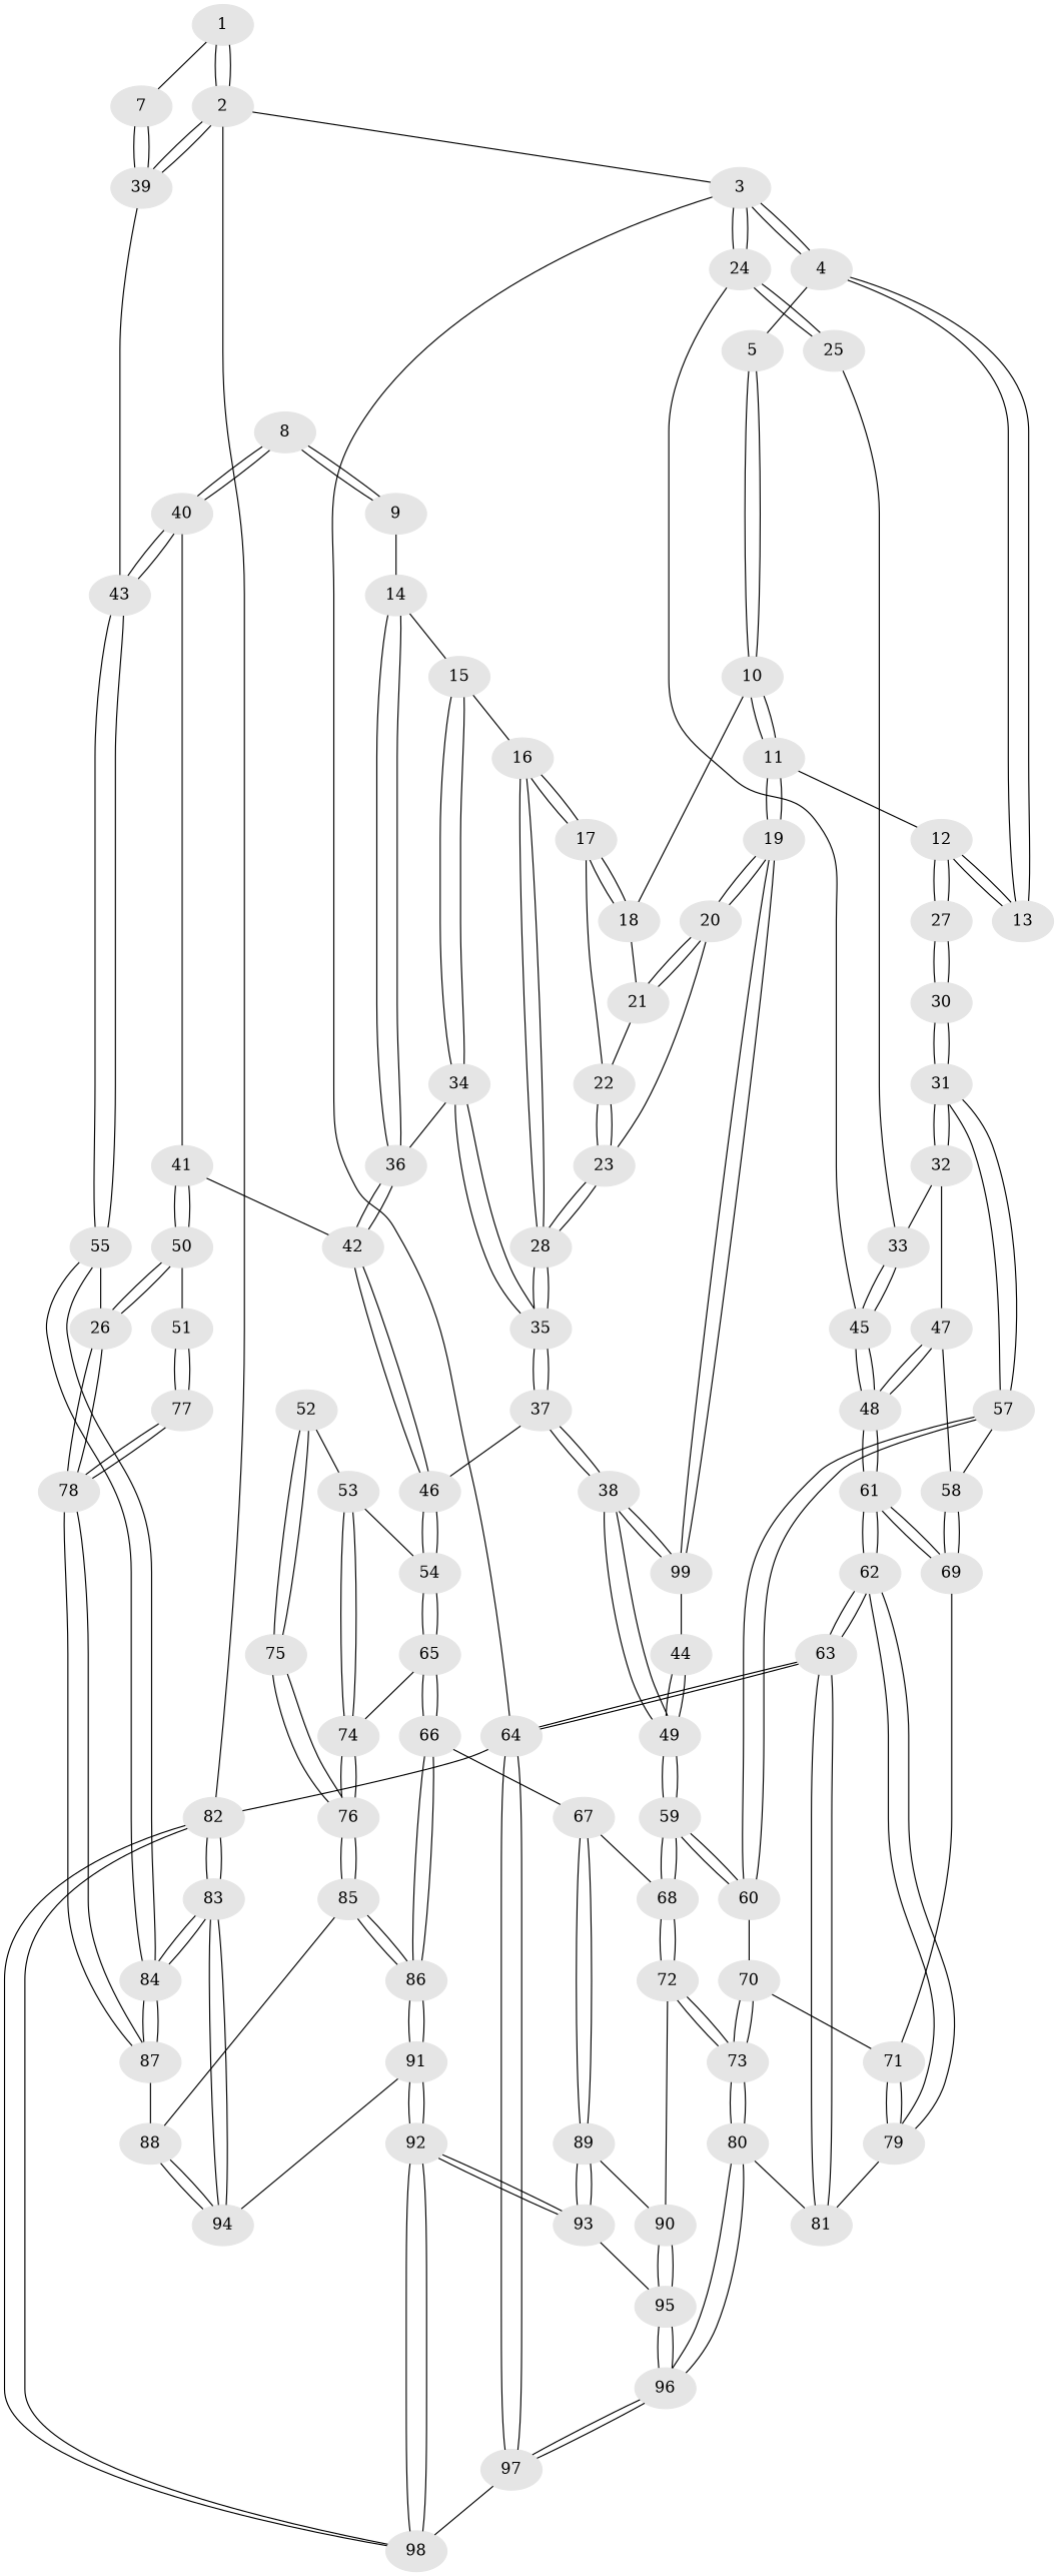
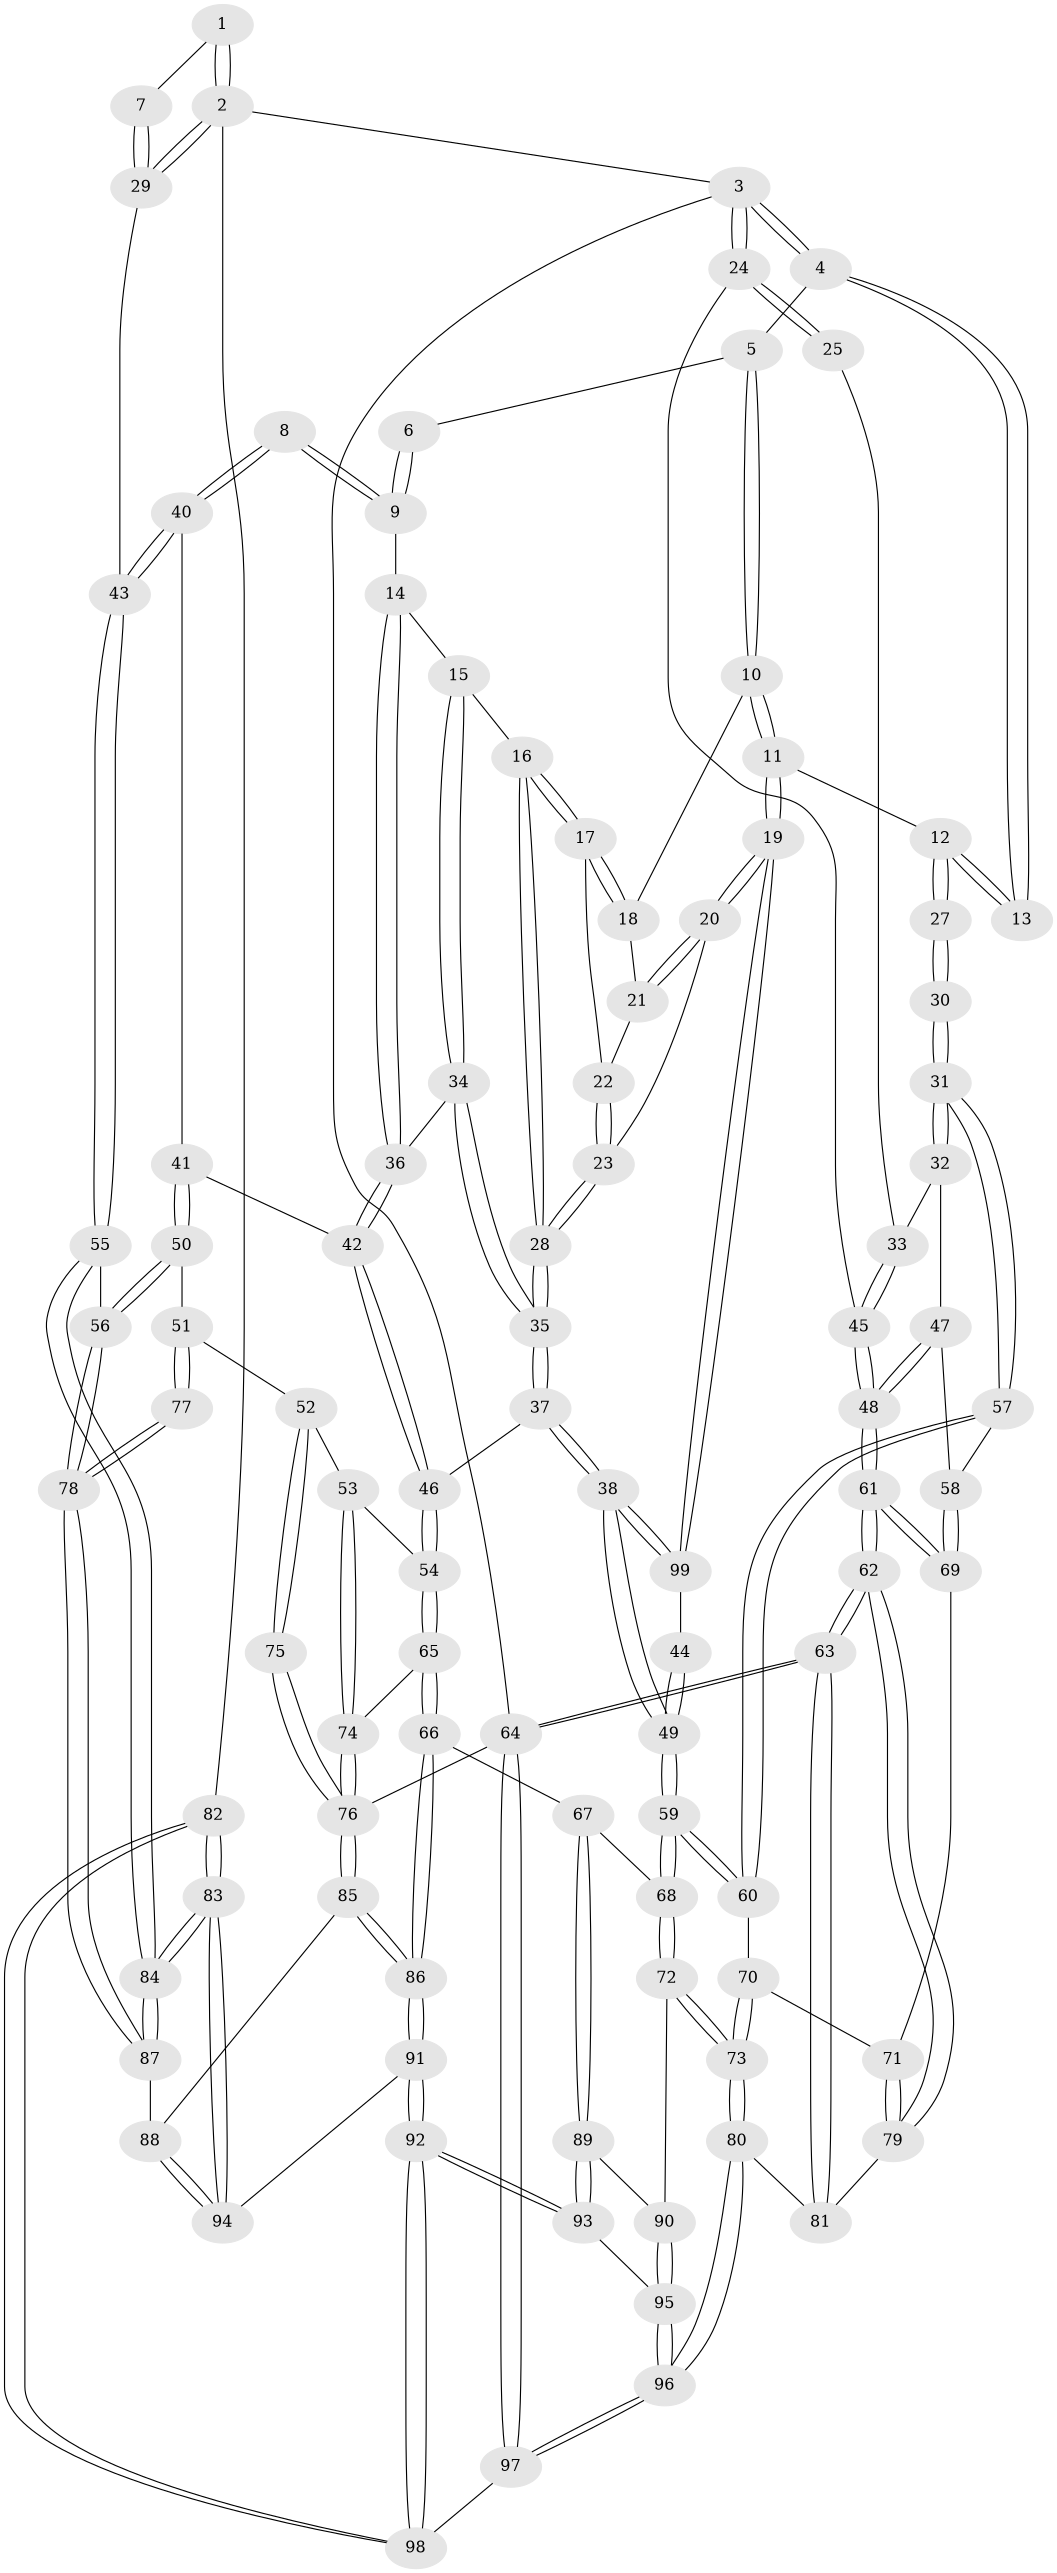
  graph {
    node [color=gray90 style=filled]
    1
    2
    7
    3
-   29 [label=39]
+   29
    82
    4
    24
    64
    43
    83
    98
    5
    13
    25
    45
    97
+   6
    10
    9
    11
    18
    14
    8
    40
    41
    15
    36
    12
    19
    21
    27
    20
    n34 [label=99]
    30
    16
    34
    42
    17
    28
    35
    22
    23
    44
    33
    48
    31
    37
    55
    32
    57
    49
    47
    58
    60
    38
    46
    54
    59
    50
    51
-   56 [label=26]
+   56
    84
    61
    65
    69
    62
    68
    52
    77
    78
    53
    75
    74
    76
    66
    87
    70
    71
    72
    73
    63
    79
    81
    67
    86
    89
    91
    90
    93
    80
    95
    96
    85
    88
    94
    92
    1 -- 2
    1 -- 2
    1 -- 7
    2 -- 3
    2 -- 29
    2 -- 29
    2 -- 82
    7 -- 29
    7 -- 29
    3 -- 4
    3 -- 4
    3 -- 24
    3 -- 24
    3 -- 64
    29 -- 43
    82 -- 83
    82 -- 83
    82 -- 98
    82 -- 98
    4 -- 5
    4 -- 13
    4 -- 13
    24 -- 25
    24 -- 25
    24 -- 45
-   64 -- 82
+   64 -- 76
    64 -- 97
    64 -- 97
    43 -- 55
    43 -- 55
    83 -- 84
    83 -- 84
    83 -- 94
    83 -- 94
+   5 -- 6
    5 -- 10
    5 -- 10
    25 -- 33
    45 -- 48
    45 -- 48
    97 -- 98
+   6 -- 9
+   6 -- 9
    10 -- 11
    10 -- 11
    10 -- 18
    9 -- 14
    11 -- 12
    11 -- 19
    11 -- 19
    18 -- 21
    14 -- 15
    14 -- 36
    14 -- 36
    8 -- 9
    8 -- 9
    8 -- 40
    8 -- 40
    40 -- 43
    40 -- 43
    40 -- 41
    41 -- 42
    41 -- 50
    41 -- 50
    15 -- 16
    15 -- 34
    15 -- 34
    36 -- 42
    36 -- 42
    12 -- 13
    12 -- 13
    12 -- 27
    12 -- 27
    19 -- 20
    19 -- 20
    19 -- n34
    19 -- n34
    21 -- 22
    27 -- 30
    27 -- 30
    20 -- 21
    20 -- 21
    20 -- 23
    n34 -- 44
    30 -- 31
    30 -- 31
    16 -- 17
    16 -- 17
    16 -- 28
    16 -- 28
    34 -- 36
    34 -- 35
    34 -- 35
    42 -- 46
    42 -- 46
    17 -- 18
    17 -- 18
    17 -- 22
    28 -- 35
    28 -- 35
    35 -- 37
    35 -- 37
    22 -- 23
    22 -- 23
    23 -- 28
    23 -- 28
    44 -- 49
    44 -- 49
    33 -- 45
    33 -- 45
    48 -- 61
    48 -- 61
    31 -- 32
    31 -- 32
    31 -- 57
    31 -- 57
    37 -- 38
    37 -- 38
    37 -- 46
    55 -- 56
    55 -- 84
    55 -- 84
    32 -- 33
    32 -- 47
    57 -- 58
    57 -- 60
    57 -- 60
    49 -- 59
    49 -- 59
    47 -- 48
    47 -- 48
    47 -- 58
    58 -- 69
    58 -- 69
    60 -- 70
    38 -- n34
    38 -- n34
    38 -- 49
    38 -- 49
    46 -- 54
    46 -- 54
    54 -- 65
    54 -- 65
    59 -- 60
    59 -- 60
    59 -- 68
    59 -- 68
    50 -- 51
    50 -- 56
    50 -- 56
+   51 -- 52
    51 -- 77
    51 -- 77
    56 -- 78
    56 -- 78
    84 -- 87
    84 -- 87
    61 -- 69
    61 -- 69
    61 -- 62
    61 -- 62
    65 -- 74
    65 -- 66
    65 -- 66
    69 -- 71
    62 -- 63
    62 -- 63
    62 -- 79
    62 -- 79
    68 -- 72
    68 -- 72
    52 -- 53
    52 -- 75
    52 -- 75
    77 -- 78
    77 -- 78
    78 -- 87
    78 -- 87
    53 -- 54
    53 -- 74
    53 -- 74
    75 -- 76
    75 -- 76
    74 -- 76
    74 -- 76
    76 -- 85
    76 -- 85
    66 -- 67
    66 -- 86
    66 -- 86
    87 -- 88
    70 -- 71
    70 -- 73
    70 -- 73
    71 -- 79
    71 -- 79
    72 -- 73
    72 -- 73
    72 -- 90
    73 -- 80
    73 -- 80
    63 -- 64
    63 -- 64
    63 -- 81
    63 -- 81
    79 -- 81
    67 -- 68
    67 -- 89
    67 -- 89
    86 -- 91
    86 -- 91
    89 -- 90
    89 -- 93
    89 -- 93
    91 -- 94
    91 -- 92
    91 -- 92
    90 -- 95
    90 -- 95
    93 -- 95
    80 -- 81
    80 -- 96
    80 -- 96
    95 -- 96
    95 -- 96
    96 -- 97
    96 -- 97
    85 -- 86
    85 -- 86
    85 -- 88
    88 -- 94
    88 -- 94
    92 -- 98
    92 -- 98
    92 -- 93
    92 -- 93
  }
